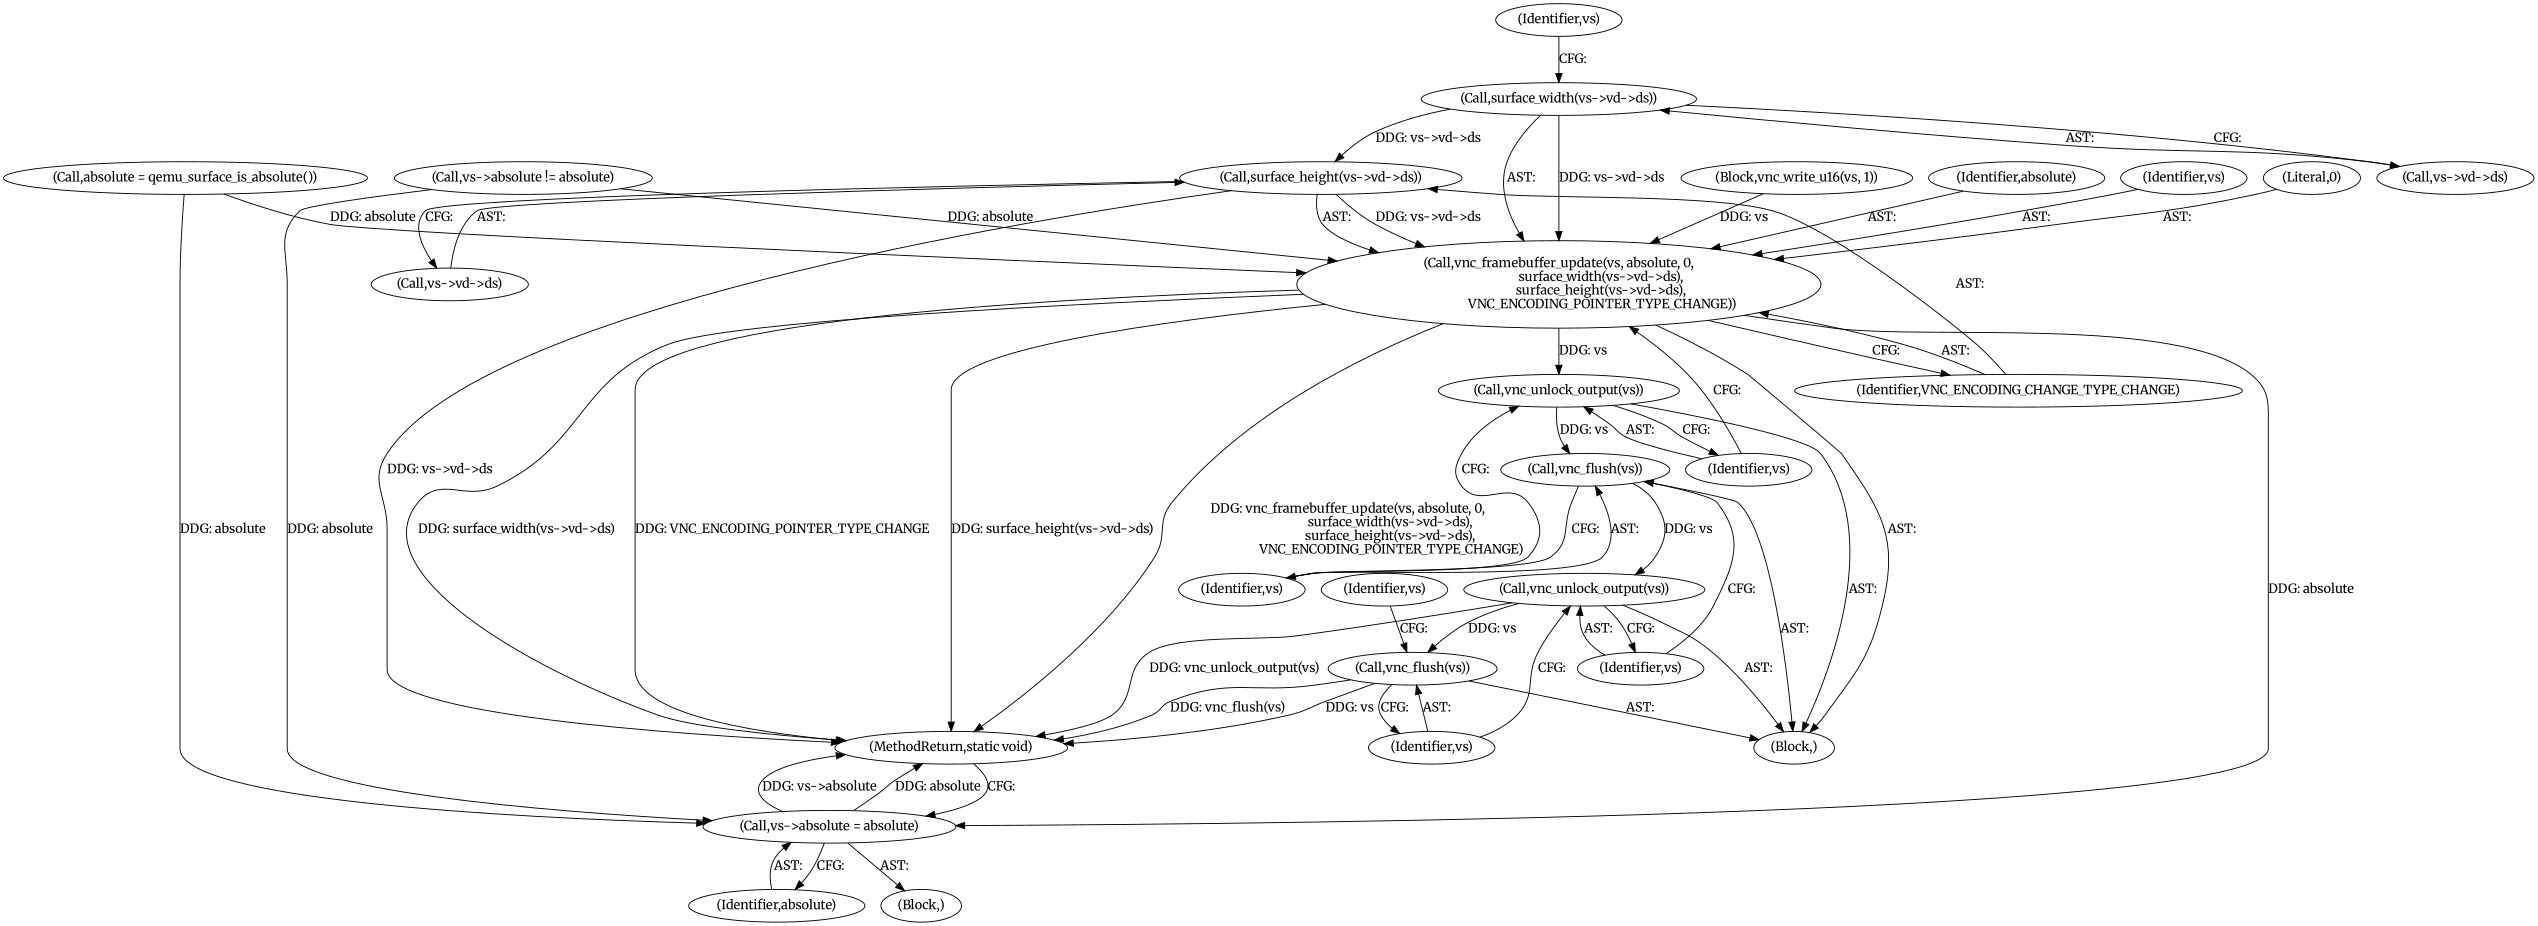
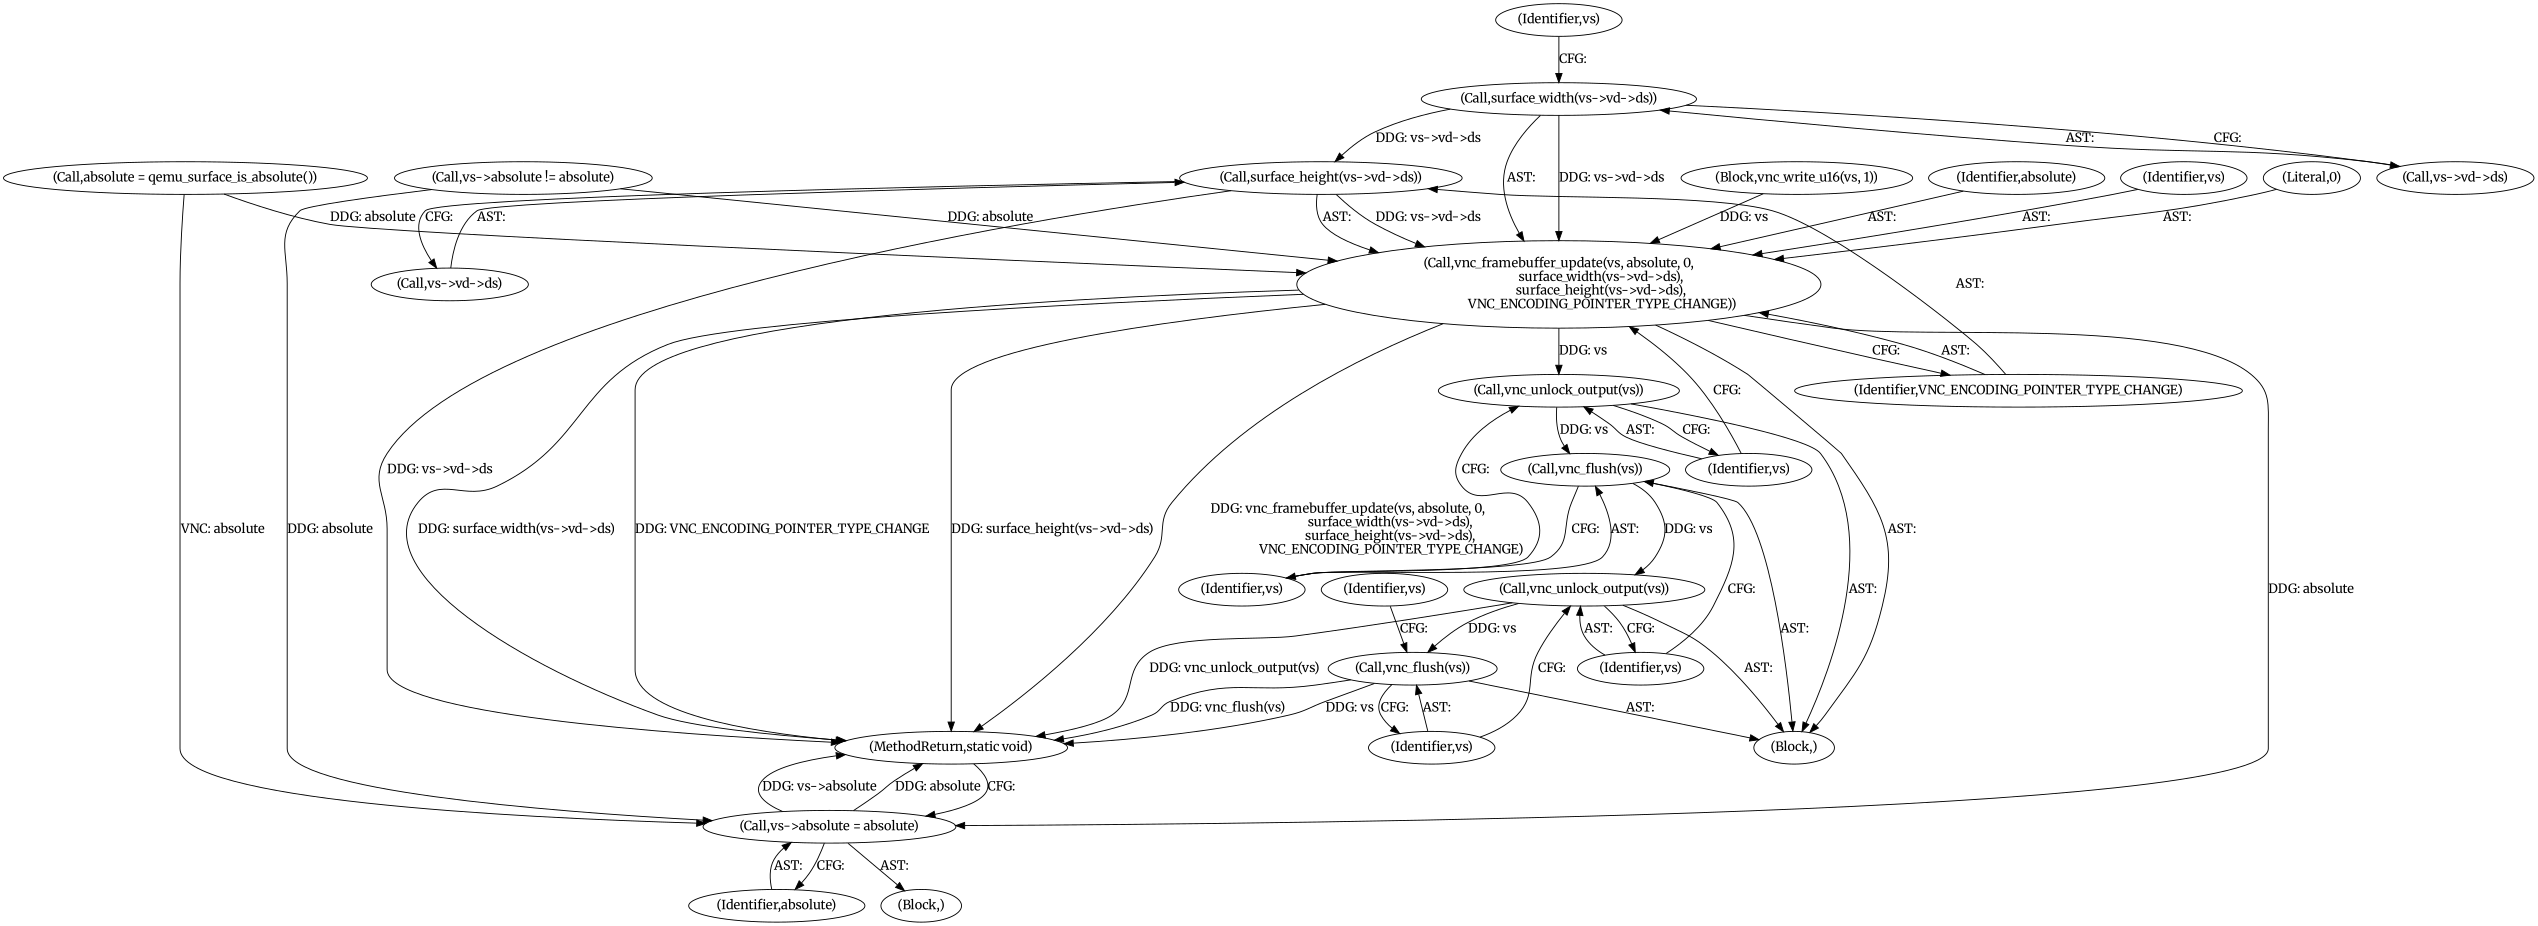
  digraph {
    fontname=Merriweather
    node [fontname=Merriweather]
    edge [fontname=Merriweather]
    n1 [label="(Call,surface_height(vs->vd->ds))"]
    n2 [label="(Call,vnc_framebuffer_update(vs, absolute, 0,\n                               surface_width(vs->vd->ds),\n                               surface_height(vs->vd->ds),\n                                VNC_ENCODING_POINTER_TYPE_CHANGE))"]
    n3 [label="(MethodReturn,static void)"]
    n4 [label="(Call,vs->vd->ds)"]
    n5 [label="(Call,vnc_unlock_output(vs))"]
    n6 [label="(Call,vs->absolute = absolute)"]
    n7 [label="(Block,)"]
-   n8 [label="(Identifier,VNC_ENCODING_CHANGE_TYPE_CHANGE)"]
+   n8 [label="(Identifier,VNC_ENCODING_POINTER_TYPE_CHANGE)"]
    n9 [label="(Call,surface_width(vs->vd->ds))"]
    n10 [label="(Call,vs->vd->ds)"]
    n11 [label="(Call,vnc_flush(vs))"]
    n12 [label="(Identifier,vs)"]
    n13 [label="(Identifier,absolute)"]
    n14 [label="(Block,)"]
    n15 [label="(Call,vnc_unlock_output(vs))"]
    n16 [label="(Identifier,vs)"]
    n17 [label="(Call,vnc_flush(vs))"]
    n18 [label="(Identifier,vs)"]
    n19 [label="(Identifier,vs)"]
    n20 [label="(Identifier,vs)"]
    n21 [label="(Call,absolute = qemu_surface_is_absolute())"]
    n22 [label="(Call,vs->absolute != absolute)"]
    n23 [label="(Block,vnc_write_u16(vs, 1))"]
    n24 [label="(Identifier,absolute)"]
    n25 [label="(Identifier,vs)"]
    n26 [label="(Literal,0)"]
    n27 [label="(Identifier,vs)"]
    n1 -> n2 [label="AST: "]
    n1 -> n2 [label="DDG: vs->vd->ds"]
    n1 -> n3 [label="DDG: vs->vd->ds"]
    n1 -> n4 [label="CFG: "]
    n2 -> n3 [label="DDG: surface_height(vs->vd->ds)"]
    n2 -> n3 [label="DDG: vnc_framebuffer_update(vs, absolute, 0,\n                               surface_width(vs->vd->ds),\n                               surface_height(vs->vd->ds),\n                                VNC_ENCODING_POINTER_TYPE_CHANGE)"]
    n2 -> n3 [label="DDG: VNC_ENCODING_POINTER_TYPE_CHANGE"]
    n2 -> n3 [label="DDG: surface_width(vs->vd->ds)"]
    n2 -> n5 [label="DDG: vs"]
    n2 -> n6 [label="DDG: absolute"]
    n2 -> n7 [label="AST: "]
    n2 -> n8 [label="CFG: "]
    n3 -> n6 [label="CFG: "]
    n4 -> n1 [label="AST: "]
    n5 -> n7 [label="AST: "]
    n5 -> n11 [label="DDG: vs"]
    n5 -> n12 [label="CFG: "]
    n6 -> n3 [label="DDG: vs->absolute"]
    n6 -> n3 [label="DDG: absolute"]
    n6 -> n13 [label="CFG: "]
    n6 -> n14 [label="AST: "]
    n8 -> n1 [label="AST: "]
    n8 -> n2 [label="AST: "]
    n9 -> n1 [label="DDG: vs->vd->ds"]
    n9 -> n2 [label="AST: "]
    n9 -> n2 [label="DDG: vs->vd->ds"]
    n9 -> n10 [label="CFG: "]
    n10 -> n9 [label="AST: "]
    n11 -> n7 [label="AST: "]
    n11 -> n15 [label="DDG: vs"]
    n11 -> n16 [label="CFG: "]
    n12 -> n2 [label="CFG: "]
    n12 -> n5 [label="AST: "]
    n13 -> n6 [label="AST: "]
    n15 -> n3 [label="DDG: vnc_unlock_output(vs)"]
    n15 -> n7 [label="AST: "]
    n15 -> n17 [label="DDG: vs"]
    n15 -> n18 [label="CFG: "]
    n16 -> n5 [label="CFG: "]
    n16 -> n11 [label="AST: "]
    n17 -> n3 [label="DDG: vs"]
    n17 -> n3 [label="DDG: vnc_flush(vs)"]
    n17 -> n7 [label="AST: "]
    n17 -> n19 [label="CFG: "]
    n18 -> n11 [label="CFG: "]
    n18 -> n15 [label="AST: "]
    n19 -> n15 [label="CFG: "]
    n19 -> n17 [label="AST: "]
    n20 -> n9 [label="CFG: "]
    n21 -> n2 [label="DDG: absolute"]
-   n21 -> n6 [label="DDG: absolute"]
+   n21 -> n6 [label="VNC: absolute"]
    n22 -> n2 [label="DDG: absolute"]
    n22 -> n6 [label="DDG: absolute"]
    n23 -> n2 [label="DDG: vs"]
    n24 -> n2 [label="AST: "]
    n25 -> n2 [label="AST: "]
    n26 -> n2 [label="AST: "]
    n27 -> n17 [label="CFG: "]
  }
